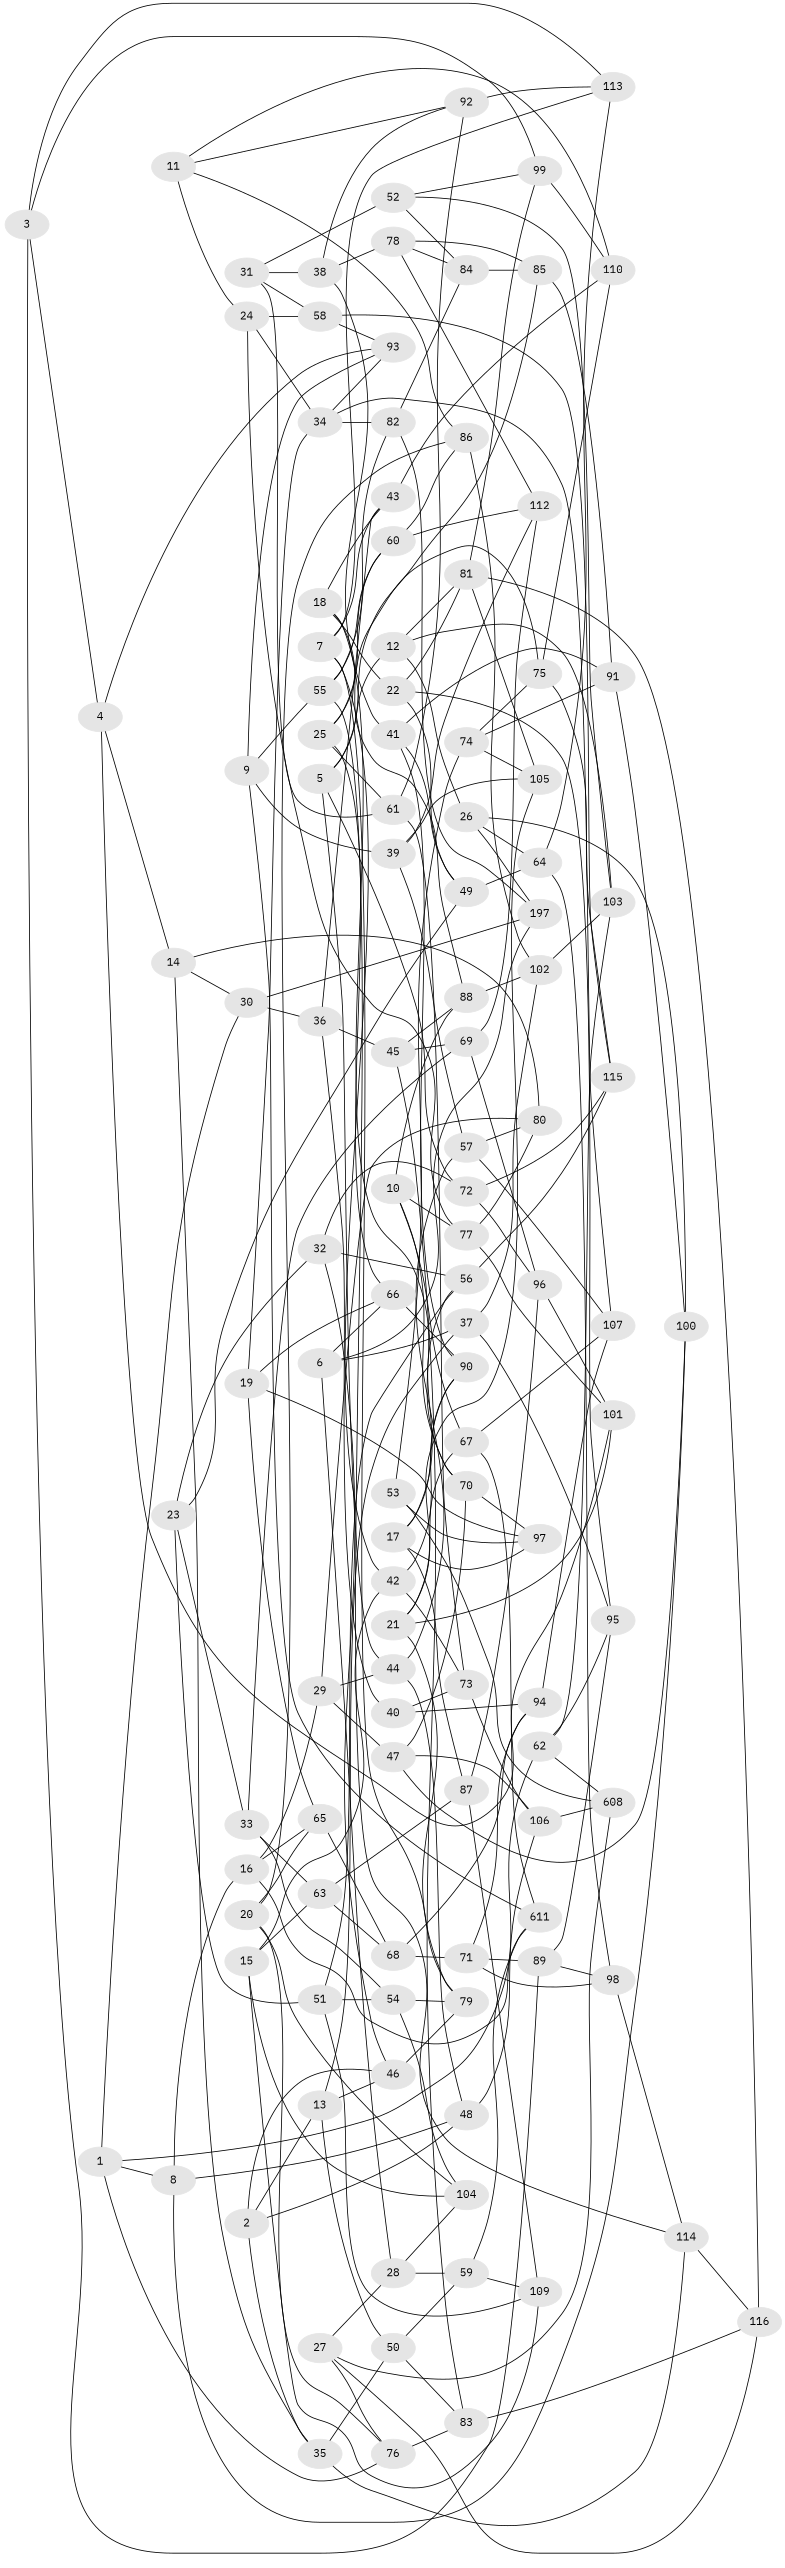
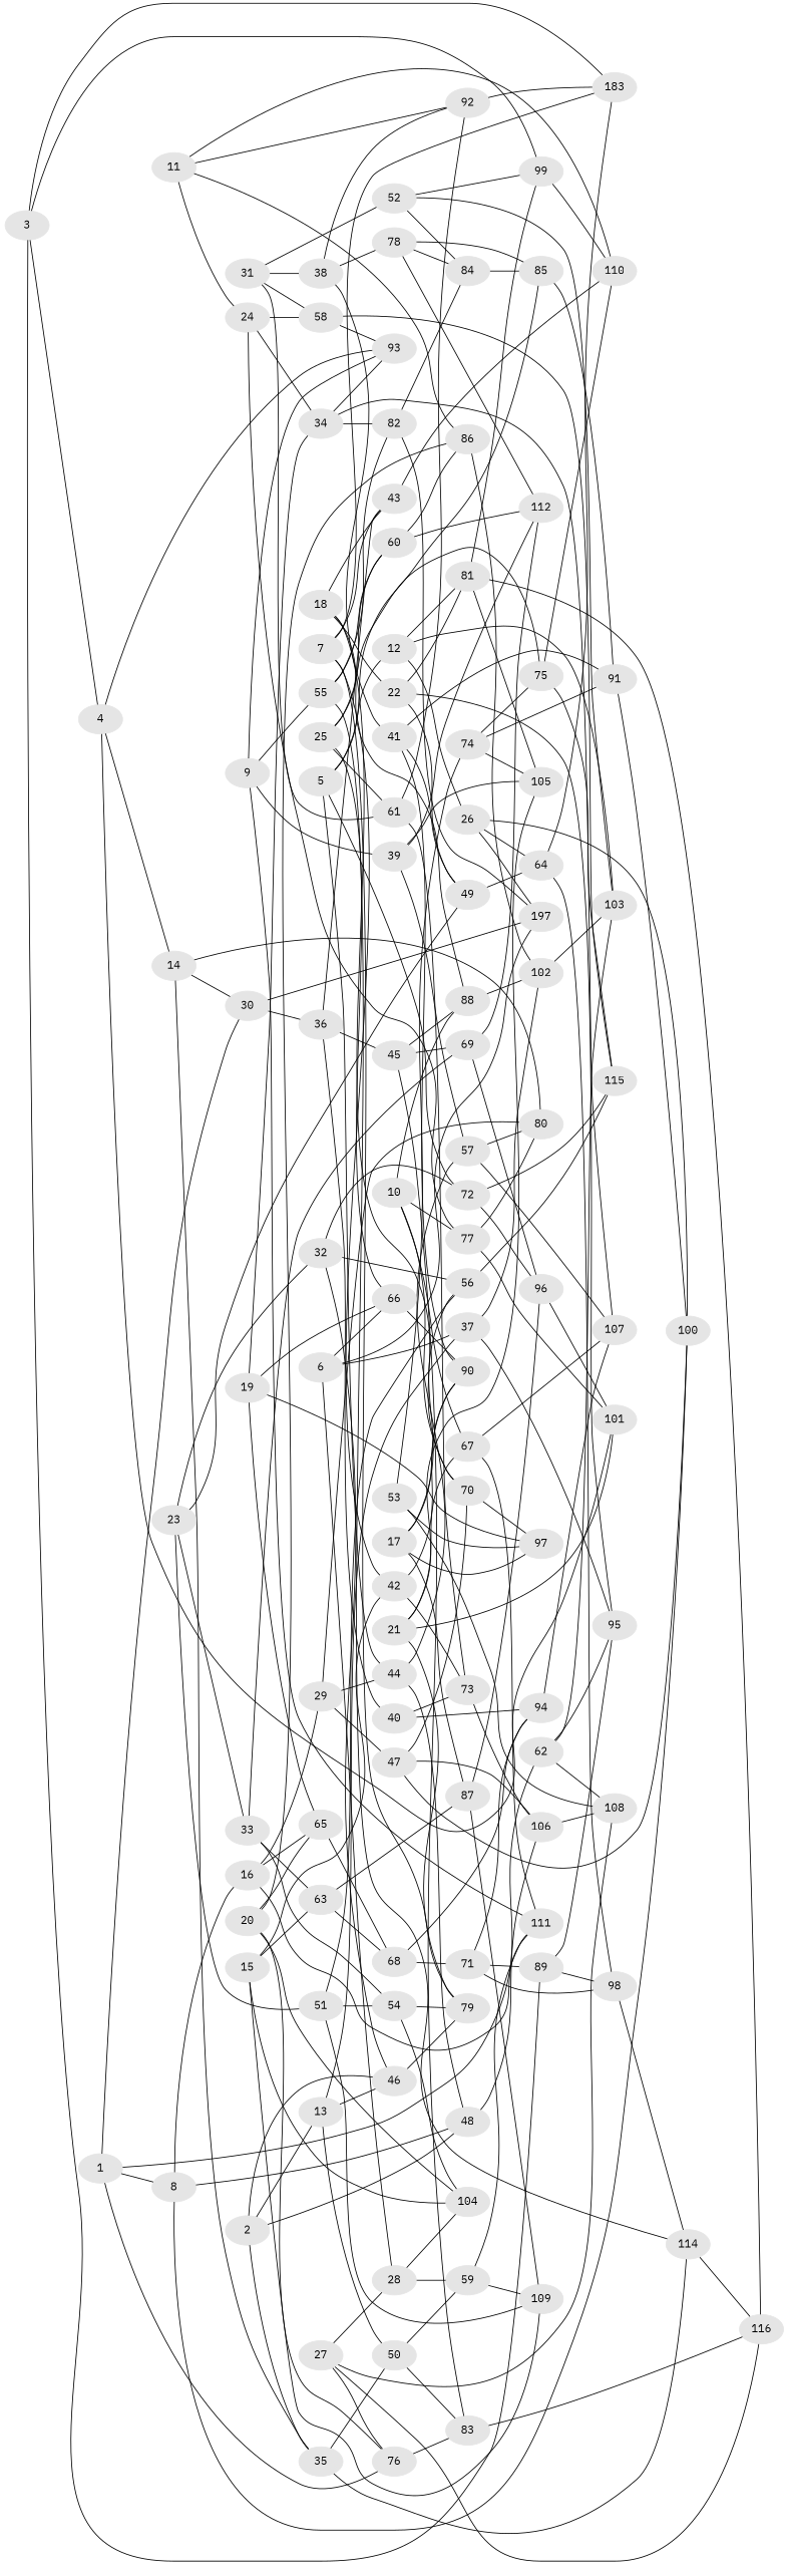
  graph {
    fontname="IBM Plex Mono"
    rankdir=LR
    node [color=gray90 fontname="IBM Plex Mono" style=filled]
    edge [fontname="IBM Plex Mono"]
    1
    8
    30
    62
    76
    48
    16
    100
    n9 [label=197]
    36
    103
    95
-   108 [label=608]
+   108
    83
    2
    13
    35
    46
    37
    50
    114
    79
    106
    3
    4
    89
    99
-   113
+   113 [label=183]
    14
    93
    101
    98
    110
    80
    5
    12
    44
    72
    85
    26
    81
    57
    115
    96
    91
    6
    28
    66
    104
    59
    102
    90
    7
    42
    43
    73
-   111 [label=611]
+   111
    29
    65
    9
    39
    55
    105
    112
    60
    82
    10
    67
    70
    77
    88
    107
    97
    11
    24
    86
    92
    34
    58
    64
    116
    15
    63
    109
    87
    68
    47
    17
    56
    18
    22
    49
    19
    20
    21
    23
    32
    33
    51
    54
    69
    25
    61
    75
    27
    40
    45
    31
    38
    52
    41
    78
    84
    94
    53
    74
    71
    1 -- 8
    1 -- 30
    1 -- 62
    1 -- 76
    8 -- 48
    8 -- 16
    8 -- 100
    30 -- n9
    30 -- 36
    62 -- 103
    62 -- 95
    62 -- 108
    76 -- 83
    48 -- 106
    16 -- 111
    16 -- 29
    16 -- 65
    36 -- 43
    36 -- 40
    36 -- 45
    83 -- 116
    2 -- 48
    2 -- 13
    2 -- 35
    2 -- 46
    13 -- 46
    13 -- 37
    13 -- 50
    35 -- 50
    35 -- 114
    46 -- 79
    37 -- 95
    37 -- 102
    50 -- 83
    50 -- 59
    114 -- 116
    106 -- 108
    3 -- 4
    3 -- 89
    3 -- 99
    3 -- 113
    4 -- 14
    4 -- 93
    4 -- 101
    89 -- 95
    89 -- 98
    99 -- 110
    14 -- 30
    14 -- 35
    14 -- 80
    98 -- 114
    5 -- 12
    5 -- 44
    5 -- 72
    5 -- 85
    12 -- 103
    12 -- 26
    12 -- 81
    44 -- 48
    44 -- 57
    72 -- 115
    72 -- 96
    85 -- 91
    26 -- 100
    26 -- n9
    26 -- 64
    81 -- 99
    81 -- 105
    81 -- 116
    57 -- 80
    57 -- 107
    96 -- 101
    91 -- 100
    6 -- n9
    6 -- 37
    6 -- 28
    6 -- 66
    28 -- 104
    28 -- 59
    66 -- 90
    59 -- 111
    59 -- 109
    102 -- 103
    7 -- 79
    7 -- 113
    7 -- 42
    7 -- 43
    42 -- 90
    42 -- 73
    43 -- 110
    73 -- 106
    29 -- 80
    29 -- 44
    29 -- 47
    65 -- 68
    9 -- 93
    9 -- 111
    9 -- 39
    9 -- 55
    39 -- 57
    39 -- 105
    39 -- 112
    55 -- 114
    55 -- 60
    55 -- 82
    60 -- 112
    60 -- 86
    82 -- n9
    82 -- 84
    10 -- 67
    10 -- 70
    10 -- 77
    10 -- 88
    67 -- 111
    67 -- 107
    70 -- 97
    77 -- 101
    77 -- 80
    88 -- 102
    11 -- 110
    11 -- 24
    11 -- 86
    11 -- 92
    24 -- 77
    24 -- 34
    24 -- 58
    86 -- 102
    92 -- 113
    34 -- 93
    34 -- 82
    34 -- 107
    58 -- 93
    58 -- 115
    64 -- 113
    64 -- 98
    15 -- 104
    15 -- 42
    15 -- 63
    15 -- 109
    63 -- 87
    63 -- 68
    87 -- 96
    87 -- 109
    68 -- 94
    68 -- 71
    47 -- 100
    47 -- 106
    47 -- 70
    17 -- 90
    17 -- 97
    17 -- 87
    17 -- 56
    56 -- 115
    18 -- 43
    18 -- 70
    18 -- 88
    18 -- 22
    22 -- 95
    22 -- 81
    22 -- 49
    49 -- 64
    19 -- 66
    19 -- 65
    19 -- 97
    19 -- 34
    20 -- 76
    20 -- 104
    20 -- 65
    20 -- 86
    21 -- 79
    21 -- 101
    21 -- 105
    21 -- 67
    23 -- 49
    23 -- 32
    23 -- 33
    23 -- 51
    32 -- 46
    32 -- 72
    32 -- 56
    33 -- 63
    33 -- 54
    33 -- 69
    51 -- 109
    51 -- 56
    51 -- 54
    54 -- 79
    54 -- 104
    69 -- 96
    69 -- 112
    25 -- 66
    25 -- 60
    25 -- 61
    25 -- 75
    61 -- 73
    61 -- 92
    75 -- 110
    75 -- 115
    27 -- 76
    27 -- 108
    27 -- 28
    27 -- 116
    40 -- 73
    40 -- 94
    45 -- 83
    45 -- 88
    45 -- 69
    31 -- 58
    31 -- 61
    31 -- 38
    31 -- 52
    38 -- 92
    38 -- 41
    38 -- 78
    52 -- 103
    52 -- 99
    52 -- 84
    41 -- 91
    41 -- 90
    41 -- 49
    78 -- 85
    78 -- 112
    78 -- 84
    84 -- 85
    94 -- 107
    53 -- 108
    53 -- 97
    53 -- 74
    74 -- 91
    74 -- 105
    74 -- 75
    71 -- 89
    71 -- 98
    71 -- 94
  }
